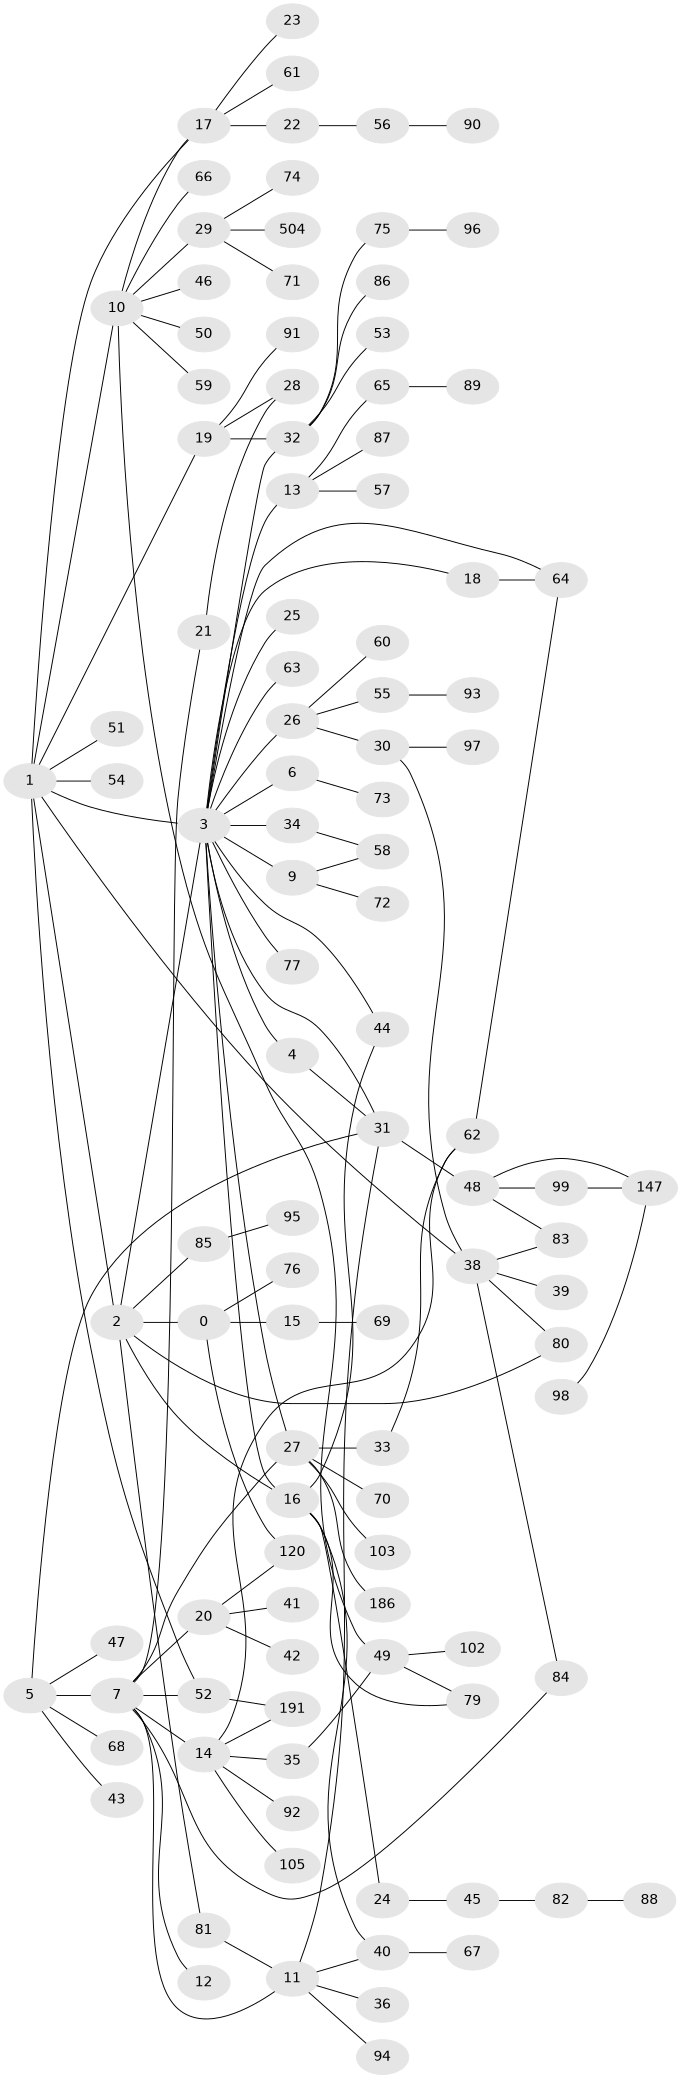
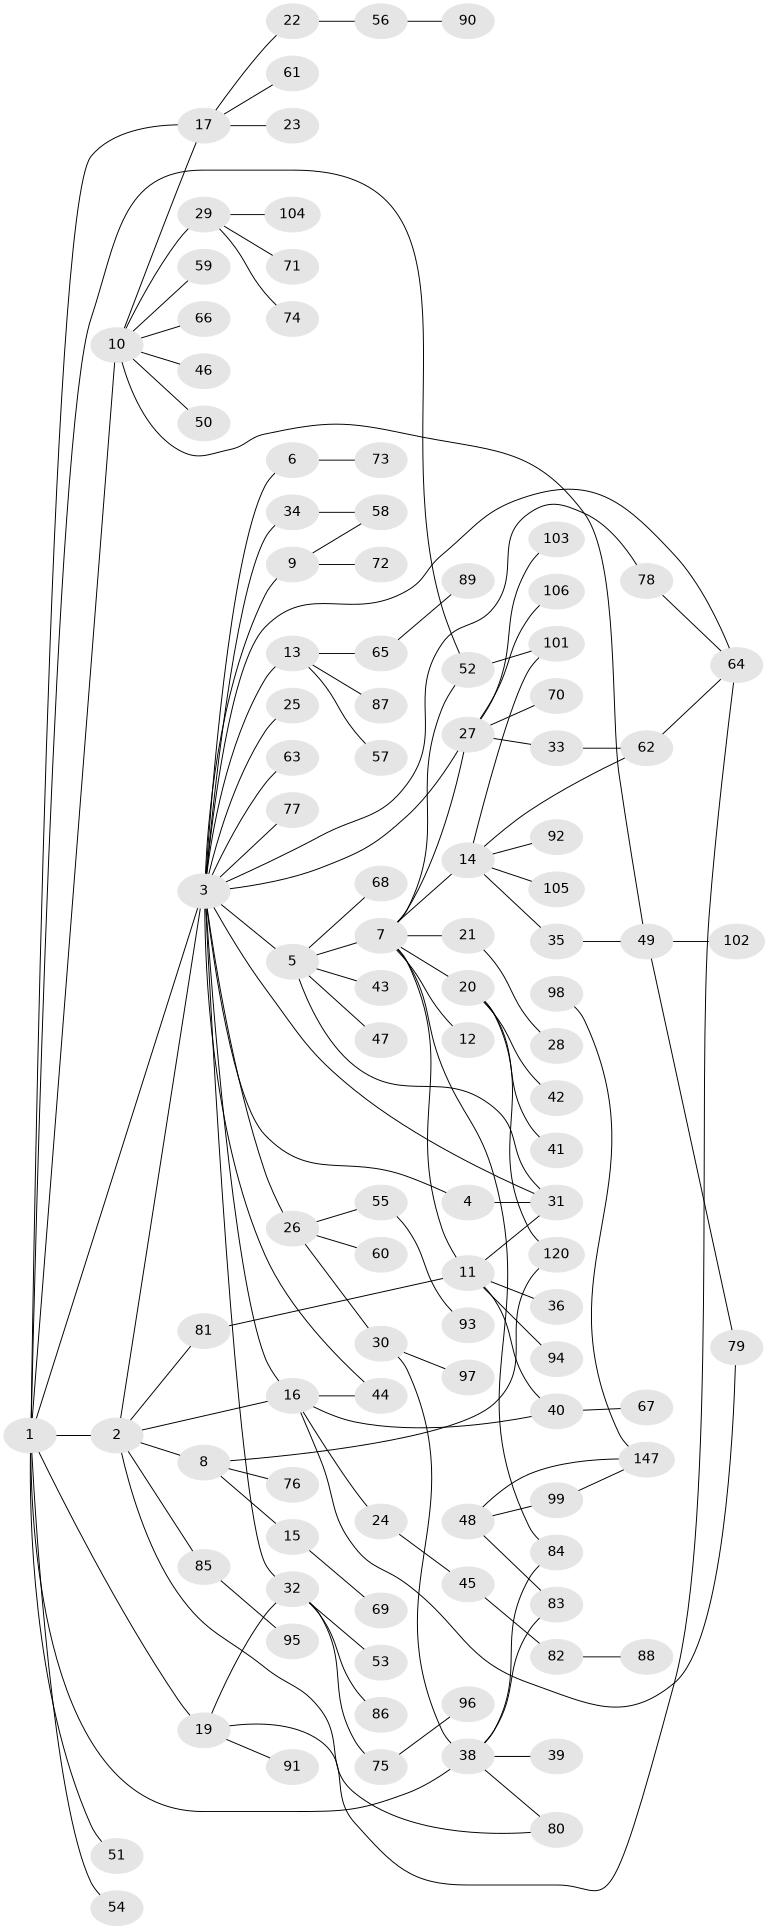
  graph {
    fontname="DejaVu Sans"
    rankdir=LR
    node [color=gray90 fontname="DejaVu Sans" style=filled]
    edge [fontname="DejaVu Sans"]
    1
    2
    3
    10
    17
    19
    38
    51
    52
    54
-   8 [label=0]
+   8
    16
    80
    81
    85
    4
    5
    6
    9
    13
-   18
+   18 [label=78]
    25
    26
    27
    31
    32
    34
    44
    63
    64
    77
    29
    46
    49
    50
    59
    66
    22
    23
    61
    91
    84
    39
    83
-   101 [label=191]
+   101
    15
    76
    n48 [label=120]
    11
    36
    40
    94
    24
    79
    95
    7
    43
    47
    68
    73
    58
    72
    57
    65
    87
    30
    55
    60
    33
    70
    103
-   106 [label=186]
+   106
    48
    53
    75
    86
    12
    14
    20
    21
    35
    62
    92
    105
    41
    42
    28
    n88 [label=147]
    98
    69
    71
    74
-   104 [label=504]
+   104
    102
    67
    89
    45
    56
    90
    82
    97
    93
    99
    96
    88
    1 -- 2
    1 -- 3
    1 -- 10
    1 -- 17
    1 -- 19
    1 -- 38
    1 -- 51
    1 -- 52
    1 -- 54
    2 -- 3
    2 -- 8
    2 -- 16
    2 -- 80
    2 -- 81
    2 -- 85
    3 -- 16
    3 -- 4
+   3 -- 5
    3 -- 6
    3 -- 9
    3 -- 13
    3 -- 18
    3 -- 25
    3 -- 26
    3 -- 27
    3 -- 31
    3 -- 32
    3 -- 34
    3 -- 44
    3 -- 63
    3 -- 64
    3 -- 77
    10 -- 17
    10 -- 29
    10 -- 46
    10 -- 49
    10 -- 50
    10 -- 59
    10 -- 66
    17 -- 22
    17 -- 23
    17 -- 61
    19 -- 32
-   19 -- 28
+   19 -- 64
    19 -- 91
    38 -- 80
    38 -- 84
    38 -- 39
    38 -- 83
    52 -- 101
    8 -- 15
    8 -- 76
    8 -- n48
    16 -- 44
    16 -- 40
    16 -- 24
    16 -- 79
    81 -- 11
    85 -- 95
    4 -- 31
    5 -- 31
    5 -- 7
    5 -- 43
    5 -- 47
    5 -- 68
    6 -- 73
    9 -- 58
    9 -- 72
    13 -- 57
    13 -- 65
    13 -- 87
    18 -- 64
    26 -- 30
    26 -- 55
    26 -- 60
    27 -- 33
    27 -- 70
    27 -- 103
    27 -- 106
-   31 -- 48
    32 -- 53
    32 -- 75
    32 -- 86
    34 -- 58
    29 -- 71
    29 -- 74
    29 -- 104
    49 -- 79
    49 -- 102
    22 -- 56
    15 -- 69
    11 -- 31
    11 -- 36
    11 -- 40
    11 -- 94
    40 -- 67
    24 -- 45
    7 -- 52
    7 -- 27
    7 -- 84
    7 -- 11
    7 -- 12
    7 -- 14
    7 -- 20
    7 -- 21
    65 -- 89
    30 -- 38
    30 -- 97
    55 -- 93
    33 -- 62
    48 -- 83
    48 -- n88
    48 -- 99
    75 -- 96
    14 -- 101
    14 -- 35
    14 -- 62
    14 -- 92
    14 -- 105
    20 -- n48
    20 -- 41
    20 -- 42
    21 -- 28
    35 -- 49
    62 -- 64
    98 -- n88
    45 -- 82
    56 -- 90
    82 -- 88
    99 -- n88
  }
